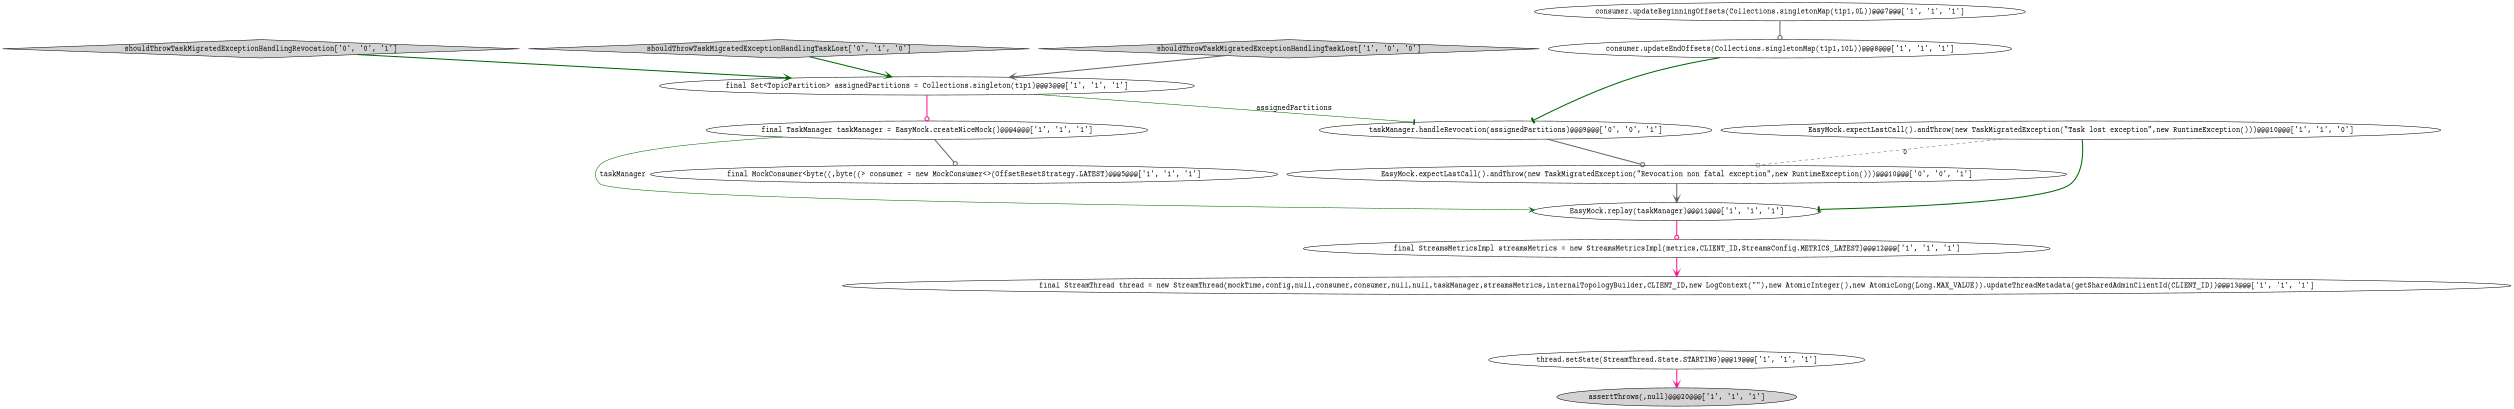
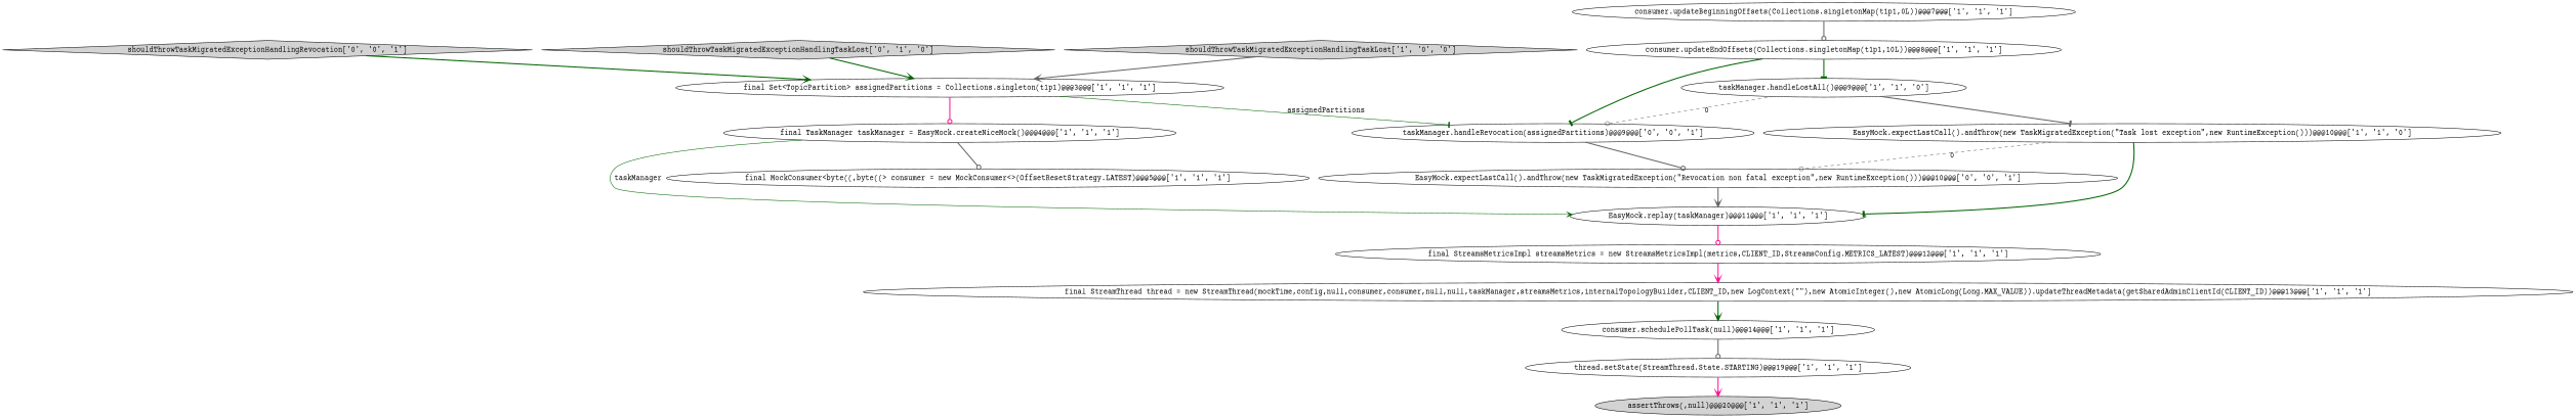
  digraph {
    fontname="Courier Prime"
    node [fillcolor=white fontname="Courier Prime" shape=ellipse style=filled]
    edge [arrowhead=odot color=gray40 fontname="Courier Prime" style=bold]
    n1 [label="taskManager.handleRevocation(assignedPartitions)@@@9@@@['0', '0', '1']"]
    n2 [label="EasyMock.expectLastCall().andThrow(new TaskMigratedException(\"Revocation non fatal exception\",new RuntimeException()))@@@10@@@['0', '0', '1']"]
    n3 [label="EasyMock.replay(taskManager)@@@11@@@['1', '1', '1']"]
+   n4 [label="consumer.schedulePollTask(null)@@@14@@@['1', '1', '1']"]
    n5 [label="thread.setState(StreamThread.State.STARTING)@@@19@@@['1', '1', '1']"]
    n6 [fillcolor=lightgray label="assertThrows(,null)@@@20@@@['1', '1', '1']"]
    n7 [label="final StreamsMetricsImpl streamsMetrics = new StreamsMetricsImpl(metrics,CLIENT_ID,StreamsConfig.METRICS_LATEST)@@@12@@@['1', '1', '1']"]
    n8 [label="final StreamThread thread = new StreamThread(mockTime,config,null,consumer,consumer,null,null,taskManager,streamsMetrics,internalTopologyBuilder,CLIENT_ID,new LogContext(\"\"),new AtomicInteger(),new AtomicLong(Long.MAX_VALUE)).updateThreadMetadata(getSharedAdminClientId(CLIENT_ID))@@@13@@@['1', '1', '1']"]
    n9 [fillcolor=lightgray label="shouldThrowTaskMigratedExceptionHandlingTaskLost['0', '1', '0']" shape=diamond]
    n10 [label="final Set<TopicPartition> assignedPartitions = Collections.singleton(t1p1)@@@3@@@['1', '1', '1']"]
    n11 [label="final TaskManager taskManager = EasyMock.createNiceMock()@@@4@@@['1', '1', '1']"]
    n12 [label="consumer.updateBeginningOffsets(Collections.singletonMap(t1p1,0L))@@@7@@@['1', '1', '1']"]
    n13 [label="consumer.updateEndOffsets(Collections.singletonMap(t1p1,10L))@@@8@@@['1', '1', '1']"]
+   n14 [label="taskManager.handleLostAll()@@@9@@@['1', '1', '0']"]
    n15 [label="final MockConsumer<byte((,byte((> consumer = new MockConsumer<>(OffsetResetStrategy.LATEST)@@@5@@@['1', '1', '1']"]
    n16 [label="EasyMock.expectLastCall().andThrow(new TaskMigratedException(\"Task lost exception\",new RuntimeException()))@@@10@@@['1', '1', '0']"]
    n17 [fillcolor=lightgray label="shouldThrowTaskMigratedExceptionHandlingTaskLost['1', '0', '0']" shape=diamond]
    n18 [fillcolor=lightgray label="shouldThrowTaskMigratedExceptionHandlingRevocation['0', '0', '1']" shape=diamond]
    n1 -> n2
    n2 -> n3 [arrowhead=vee]
    n3 -> n7 [color=deeppink]
+   n4 -> n5
    n5 -> n6 [arrowhead=vee color=deeppink]
    n7 -> n8 [arrowhead=vee color=deeppink]
+   n8 -> n4 [arrowhead=vee color=darkgreen]
    n9 -> n10 [arrowhead=vee color=darkgreen]
    n10 -> n1 [arrowhead=tee color=darkgreen label=assignedPartitions style=solid]
    n10 -> n11 [color=deeppink]
    n11 -> n3 [arrowhead=vee color=darkgreen label=taskManager style=solid]
    n11 -> n15
    n12 -> n13
    n13 -> n1 [arrowhead=tee color=darkgreen]
+   n13 -> n14 [arrowhead=tee color=darkgreen]
+   n14 -> n1 [label=0 style=dashed]
+   n14 -> n16 [arrowhead=tee]
    n16 -> n2 [label=0 style=dashed]
    n16 -> n3 [arrowhead=tee color=darkgreen]
    n17 -> n10 [arrowhead=vee]
    n18 -> n10 [arrowhead=vee color=darkgreen]
  }
